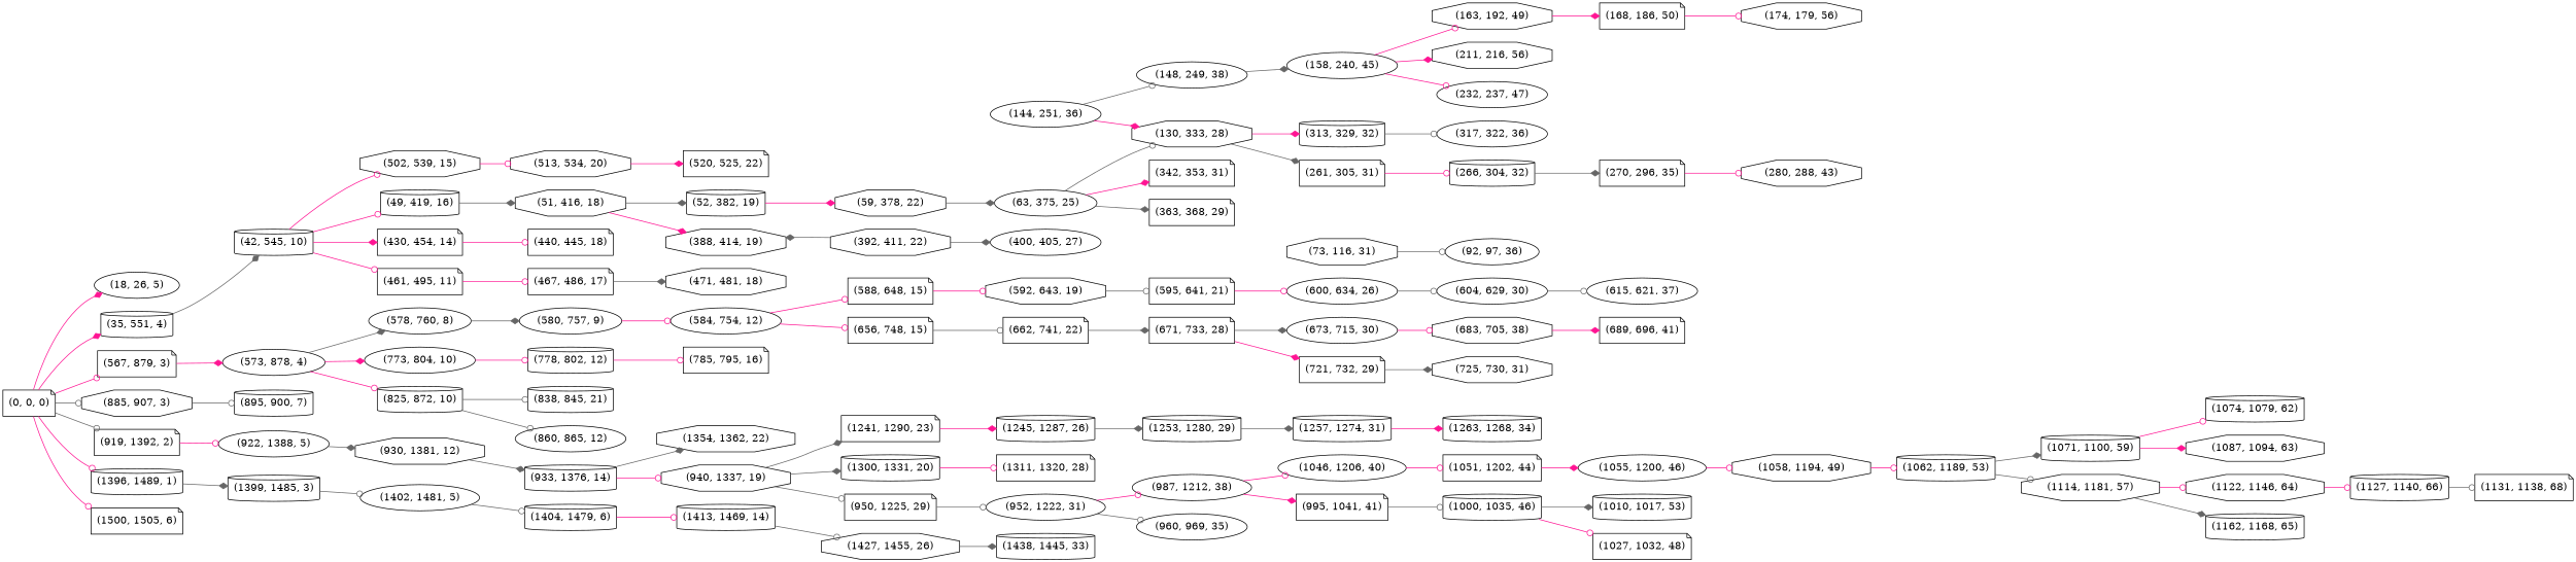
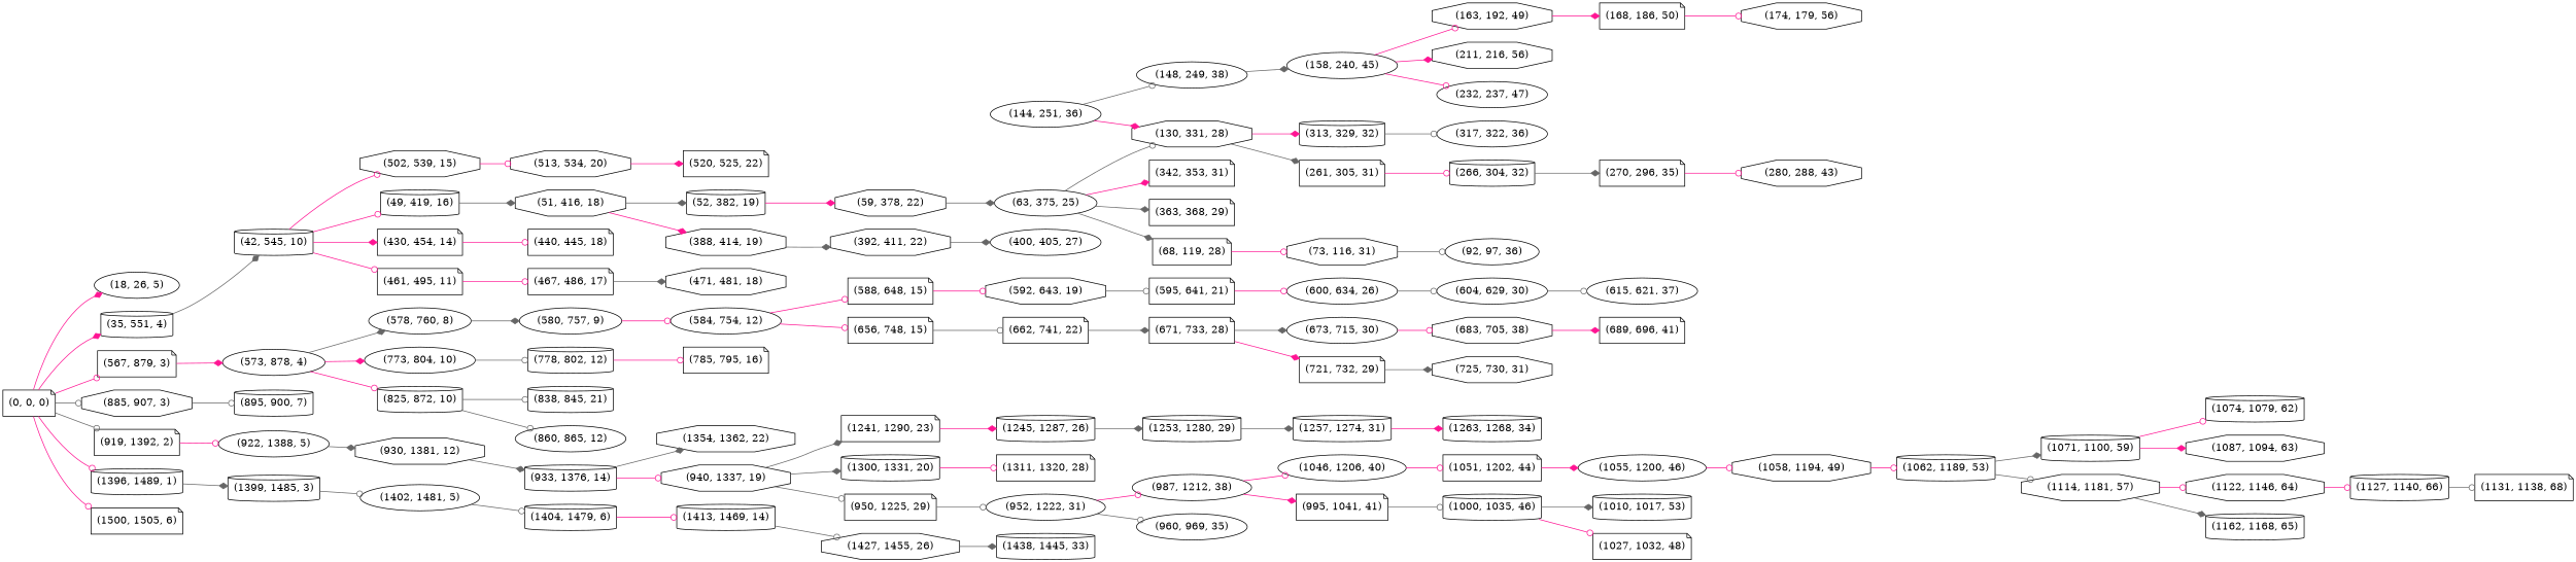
  digraph {
    rankdir=LR
    node [shape=note]
    edge [arrowhead=odot color=deeppink]
    "(18, 26, 5)" [shape=ellipse]
    "(0, 0, 0)"
    "(35, 551, 4)" [shape=cylinder]
    "(567, 879, 3)"
    "(885, 907, 3)" [shape=octagon]
    "(919, 1392, 2)"
    "(1396, 1489, 1)" [shape=cylinder]
    "(1500, 1505, 6)"
    "(42, 545, 10)" [shape=cylinder]
    "(573, 878, 4)" [shape=ellipse]
    "(895, 900, 7)" [shape=cylinder]
    "(922, 1388, 5)" [shape=ellipse]
    "(1399, 1485, 3)" [shape=cylinder]
    "(49, 419, 16)" [shape=cylinder]
    "(430, 454, 14)"
    "(461, 495, 11)"
    "(502, 539, 15)" [shape=octagon]
    "(51, 416, 18)" [shape=octagon]
    "(440, 445, 18)"
    "(467, 486, 17)"
    "(513, 534, 20)" [shape=octagon]
    "(52, 382, 19)" [shape=cylinder]
    "(388, 414, 19)" [shape=octagon]
    "(59, 378, 22)" [shape=octagon]
    "(392, 411, 22)" [shape=octagon]
    "(63, 375, 25)" [shape=ellipse]
-   "(130, 333, 28)" [shape=octagon]
+   "(68, 119, 28)"
+   "(130, 333, 28)" [shape=octagon label="(130, 331, 28)"]
    "(342, 353, 31)"
    "(363, 368, 29)"
    "(73, 116, 31)" [shape=octagon]
    "(261, 305, 31)"
    "(313, 329, 32)" [shape=cylinder]
    "(92, 97, 36)" [shape=ellipse]
    "(144, 251, 36)" [shape=ellipse]
    "(148, 249, 38)" [shape=ellipse]
    "(266, 304, 32)" [shape=cylinder]
    "(317, 322, 36)" [shape=ellipse]
    "(158, 240, 45)" [shape=ellipse]
    "(163, 192, 49)" [shape=octagon]
    "(211, 216, 56)" [shape=octagon]
    "(232, 237, 47)" [shape=ellipse]
    "(168, 186, 50)"
    "(174, 179, 56)" [shape=octagon]
    "(270, 296, 35)"
    "(280, 288, 43)" [shape=octagon]
    "(400, 405, 27)" [shape=ellipse]
    "(471, 481, 18)" [shape=octagon]
    "(520, 525, 22)"
    "(578, 760, 8)" [shape=ellipse]
    "(773, 804, 10)" [shape=ellipse]
    "(825, 872, 10)" [shape=cylinder]
    "(580, 757, 9)" [shape=ellipse]
    "(778, 802, 12)" [shape=cylinder]
    "(838, 845, 21)" [shape=cylinder]
    "(860, 865, 12)" [shape=ellipse]
    "(584, 754, 12)" [shape=ellipse]
    "(588, 648, 15)"
    "(656, 748, 15)"
    "(592, 643, 19)" [shape=octagon]
    n61 [label="(662, 741, 22)"]
    "(595, 641, 21)"
    "(600, 634, 26)" [shape=ellipse]
    "(604, 629, 30)" [shape=ellipse]
    "(615, 621, 37)" [shape=ellipse]
    "(671, 733, 28)"
    "(673, 715, 30)" [shape=ellipse]
    "(721, 732, 29)"
    "(683, 705, 38)" [shape=octagon]
    "(725, 730, 31)" [shape=octagon]
    "(689, 696, 41)"
    "(785, 795, 16)"
    "(930, 1381, 12)" [shape=octagon]
    "(933, 1376, 14)" [shape=cylinder]
    "(940, 1337, 19)" [shape=octagon]
    "(1354, 1362, 22)" [shape=octagon]
    "(950, 1225, 29)"
    "(1241, 1290, 23)"
    "(1300, 1331, 20)" [shape=cylinder]
    "(952, 1222, 31)" [shape=ellipse]
    "(1245, 1287, 26)" [shape=cylinder]
    "(1311, 1320, 28)"
    "(960, 969, 35)" [shape=ellipse]
    "(987, 1212, 38)" [shape=ellipse]
    "(995, 1041, 41)"
    "(1046, 1206, 40)" [shape=ellipse]
    "(1000, 1035, 46)" [shape=cylinder]
    "(1051, 1202, 44)"
    "(1010, 1017, 53)" [shape=cylinder]
    "(1027, 1032, 48)"
    "(1055, 1200, 46)" [shape=ellipse]
    "(1058, 1194, 49)" [shape=octagon]
    "(1062, 1189, 53)" [shape=cylinder]
    "(1071, 1100, 59)" [shape=cylinder]
    "(1114, 1181, 57)" [shape=octagon]
    "(1074, 1079, 62)" [shape=cylinder]
    "(1087, 1094, 63)" [shape=octagon]
    "(1122, 1146, 64)" [shape=octagon]
    "(1162, 1168, 65)" [shape=cylinder]
    "(1127, 1140, 66)" [shape=cylinder]
    "(1131, 1138, 68)"
    "(1253, 1280, 29)" [shape=cylinder]
    "(1257, 1274, 31)" [shape=cylinder]
    "(1263, 1268, 34)" [shape=cylinder]
    "(1402, 1481, 5)" [shape=ellipse]
    "(1404, 1479, 6)" [shape=cylinder]
    "(1413, 1469, 14)" [shape=cylinder]
    "(1427, 1455, 26)" [shape=octagon]
    "(1438, 1445, 33)" [shape=cylinder]
    "(0, 0, 0)" -> "(18, 26, 5)" [arrowhead=diamond]
    "(0, 0, 0)" -> "(35, 551, 4)" [arrowhead=diamond]
    "(0, 0, 0)" -> "(567, 879, 3)"
    "(0, 0, 0)" -> "(885, 907, 3)" [color=gray40]
    "(0, 0, 0)" -> "(919, 1392, 2)" [color=gray40]
    "(0, 0, 0)" -> "(1396, 1489, 1)"
    "(0, 0, 0)" -> "(1500, 1505, 6)"
    "(35, 551, 4)" -> "(42, 545, 10)" [arrowhead=diamond color=gray40]
    "(567, 879, 3)" -> "(573, 878, 4)" [arrowhead=diamond]
    "(885, 907, 3)" -> "(895, 900, 7)" [color=gray40]
    "(919, 1392, 2)" -> "(922, 1388, 5)"
    "(1396, 1489, 1)" -> "(1399, 1485, 3)" [arrowhead=diamond color=gray40]
    "(42, 545, 10)" -> "(49, 419, 16)"
    "(42, 545, 10)" -> "(430, 454, 14)" [arrowhead=diamond]
    "(42, 545, 10)" -> "(461, 495, 11)"
    "(42, 545, 10)" -> "(502, 539, 15)"
    "(573, 878, 4)" -> "(578, 760, 8)" [arrowhead=diamond color=gray40]
    "(573, 878, 4)" -> "(773, 804, 10)" [arrowhead=diamond]
    "(573, 878, 4)" -> "(825, 872, 10)"
    "(922, 1388, 5)" -> "(930, 1381, 12)" [arrowhead=diamond color=gray40]
    "(1399, 1485, 3)" -> "(1402, 1481, 5)" [color=gray40]
    "(49, 419, 16)" -> "(51, 416, 18)" [arrowhead=diamond color=gray40]
    "(430, 454, 14)" -> "(440, 445, 18)"
    "(461, 495, 11)" -> "(467, 486, 17)"
    "(502, 539, 15)" -> "(513, 534, 20)"
    "(51, 416, 18)" -> "(52, 382, 19)" [arrowhead=diamond color=gray40]
    "(51, 416, 18)" -> "(388, 414, 19)" [arrowhead=diamond]
    "(467, 486, 17)" -> "(471, 481, 18)" [arrowhead=diamond color=gray40]
    "(513, 534, 20)" -> "(520, 525, 22)" [arrowhead=diamond]
    "(52, 382, 19)" -> "(59, 378, 22)" [arrowhead=diamond]
-   "(392, 411, 22)" -> "(388, 414, 19)" [arrowhead=diamond color=gray40]
+   "(388, 414, 19)" -> "(392, 411, 22)" [arrowhead=diamond color=gray40]
    "(59, 378, 22)" -> "(63, 375, 25)" [arrowhead=diamond color=gray40]
    "(392, 411, 22)" -> "(400, 405, 27)" [arrowhead=diamond color=gray40]
+   "(63, 375, 25)" -> "(68, 119, 28)" [arrowhead=diamond color=gray40]
    "(63, 375, 25)" -> "(130, 333, 28)" [color=gray40]
    "(63, 375, 25)" -> "(342, 353, 31)" [arrowhead=diamond]
    "(63, 375, 25)" -> "(363, 368, 29)" [arrowhead=diamond color=gray40]
+   "(68, 119, 28)" -> "(73, 116, 31)"
    "(130, 333, 28)" -> "(261, 305, 31)" [arrowhead=diamond color=gray40]
    "(130, 333, 28)" -> "(313, 329, 32)" [arrowhead=diamond]
    "(73, 116, 31)" -> "(92, 97, 36)" [color=gray40]
    "(261, 305, 31)" -> "(266, 304, 32)"
    "(313, 329, 32)" -> "(317, 322, 36)" [color=gray40]
    "(144, 251, 36)" -> "(130, 333, 28)" [arrowhead=diamond]
    "(144, 251, 36)" -> "(148, 249, 38)" [color=gray40]
    "(148, 249, 38)" -> "(158, 240, 45)" [arrowhead=diamond color=gray40]
    "(266, 304, 32)" -> "(270, 296, 35)" [arrowhead=diamond color=gray40]
    "(158, 240, 45)" -> "(163, 192, 49)"
    "(158, 240, 45)" -> "(211, 216, 56)" [arrowhead=diamond]
    "(158, 240, 45)" -> "(232, 237, 47)"
    "(163, 192, 49)" -> "(168, 186, 50)" [arrowhead=diamond]
    "(168, 186, 50)" -> "(174, 179, 56)"
    "(270, 296, 35)" -> "(280, 288, 43)"
    "(578, 760, 8)" -> "(580, 757, 9)" [arrowhead=diamond color=gray40]
-   "(773, 804, 10)" -> "(778, 802, 12)"
+   "(773, 804, 10)" -> "(778, 802, 12)" [color=gray40]
    "(825, 872, 10)" -> "(838, 845, 21)" [color=gray40]
    "(825, 872, 10)" -> "(860, 865, 12)" [color=gray40]
    "(580, 757, 9)" -> "(584, 754, 12)"
    "(778, 802, 12)" -> "(785, 795, 16)"
    "(584, 754, 12)" -> "(588, 648, 15)"
    "(584, 754, 12)" -> "(656, 748, 15)"
    "(588, 648, 15)" -> "(592, 643, 19)"
    "(656, 748, 15)" -> n61 [color=gray40]
    "(592, 643, 19)" -> "(595, 641, 21)" [color=gray40]
    n61 -> "(671, 733, 28)" [arrowhead=diamond color=gray40]
    "(595, 641, 21)" -> "(600, 634, 26)"
    "(600, 634, 26)" -> "(604, 629, 30)" [color=gray40]
    "(604, 629, 30)" -> "(615, 621, 37)" [color=gray40]
    "(671, 733, 28)" -> "(673, 715, 30)" [arrowhead=diamond color=gray40]
    "(671, 733, 28)" -> "(721, 732, 29)" [arrowhead=diamond]
    "(673, 715, 30)" -> "(683, 705, 38)"
    "(721, 732, 29)" -> "(725, 730, 31)" [arrowhead=diamond color=gray40]
    "(683, 705, 38)" -> "(689, 696, 41)" [arrowhead=diamond]
    "(930, 1381, 12)" -> "(933, 1376, 14)" [arrowhead=diamond color=gray40]
    "(933, 1376, 14)" -> "(940, 1337, 19)"
    "(933, 1376, 14)" -> "(1354, 1362, 22)" [arrowhead=diamond color=gray40]
    "(940, 1337, 19)" -> "(950, 1225, 29)" [color=gray40]
    "(940, 1337, 19)" -> "(1241, 1290, 23)" [arrowhead=diamond color=gray40]
    "(940, 1337, 19)" -> "(1300, 1331, 20)" [arrowhead=diamond color=gray40]
    "(950, 1225, 29)" -> "(952, 1222, 31)" [color=gray40]
    "(1241, 1290, 23)" -> "(1245, 1287, 26)" [arrowhead=diamond]
    "(1300, 1331, 20)" -> "(1311, 1320, 28)"
    "(952, 1222, 31)" -> "(960, 969, 35)" [color=gray40]
    "(952, 1222, 31)" -> "(987, 1212, 38)"
    "(1245, 1287, 26)" -> "(1253, 1280, 29)" [arrowhead=diamond color=gray40]
    "(987, 1212, 38)" -> "(995, 1041, 41)" [arrowhead=diamond]
    "(987, 1212, 38)" -> "(1046, 1206, 40)"
    "(995, 1041, 41)" -> "(1000, 1035, 46)" [color=gray40]
    "(1046, 1206, 40)" -> "(1051, 1202, 44)"
    "(1000, 1035, 46)" -> "(1010, 1017, 53)" [arrowhead=diamond color=gray40]
    "(1000, 1035, 46)" -> "(1027, 1032, 48)"
    "(1051, 1202, 44)" -> "(1055, 1200, 46)" [arrowhead=diamond]
    "(1055, 1200, 46)" -> "(1058, 1194, 49)"
    "(1058, 1194, 49)" -> "(1062, 1189, 53)"
    "(1062, 1189, 53)" -> "(1071, 1100, 59)" [arrowhead=diamond color=gray40]
    "(1062, 1189, 53)" -> "(1114, 1181, 57)" [color=gray40]
    "(1071, 1100, 59)" -> "(1074, 1079, 62)"
    "(1071, 1100, 59)" -> "(1087, 1094, 63)" [arrowhead=diamond]
    "(1114, 1181, 57)" -> "(1122, 1146, 64)"
    "(1114, 1181, 57)" -> "(1162, 1168, 65)" [arrowhead=diamond color=gray40]
    "(1122, 1146, 64)" -> "(1127, 1140, 66)"
    "(1127, 1140, 66)" -> "(1131, 1138, 68)" [color=gray40]
    "(1253, 1280, 29)" -> "(1257, 1274, 31)" [arrowhead=diamond color=gray40]
    "(1257, 1274, 31)" -> "(1263, 1268, 34)" [arrowhead=diamond]
    "(1402, 1481, 5)" -> "(1404, 1479, 6)" [color=gray40]
    "(1404, 1479, 6)" -> "(1413, 1469, 14)"
    "(1413, 1469, 14)" -> "(1427, 1455, 26)" [color=gray40]
    "(1427, 1455, 26)" -> "(1438, 1445, 33)" [arrowhead=diamond color=gray40]
  }
